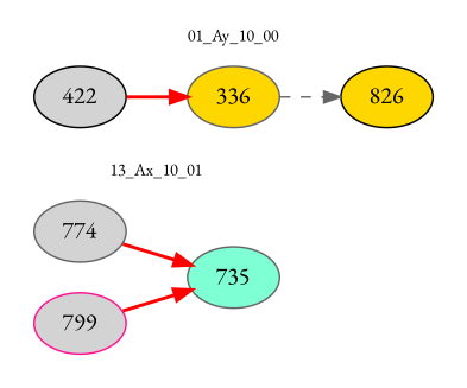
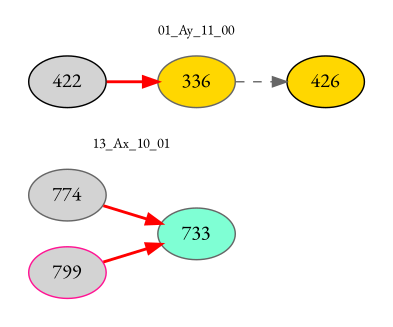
  digraph {
    fontname="EB Garamond"
    rankdir=LR
    node [color=gray40 fillcolor=lightgrey fontname="EB Garamond" style=filled]
    edge [color=red fontname="EB Garamond" style=bold]
    n1 [label=774]
-   n2 [fillcolor=aquamarine label=735]
+   n2 [fillcolor=aquamarine label=733]
    n3 [color=deeppink label=799]
    n4 [color=black label=422]
    n5 [fillcolor=gold label=336]
-   n6 [color=black fillcolor=gold label=826]
+   n6 [color=black fillcolor=gold label=426]
    subgraph cluster_1 {
      color=white
      fontsize=10
      label="13_Ax_10_01"
      n1
      n2
      n3
    }
    subgraph cluster_2 {
      color=white
      fontsize=10
-     label="01_Ay_10_00"
+     label="01_Ay_11_00"
      n4
      n5
      n6
    }
    n1 -> n2
    n3 -> n2
    n4 -> n5
    n5 -> n6 [color=gray40 style=dashed]
  }
